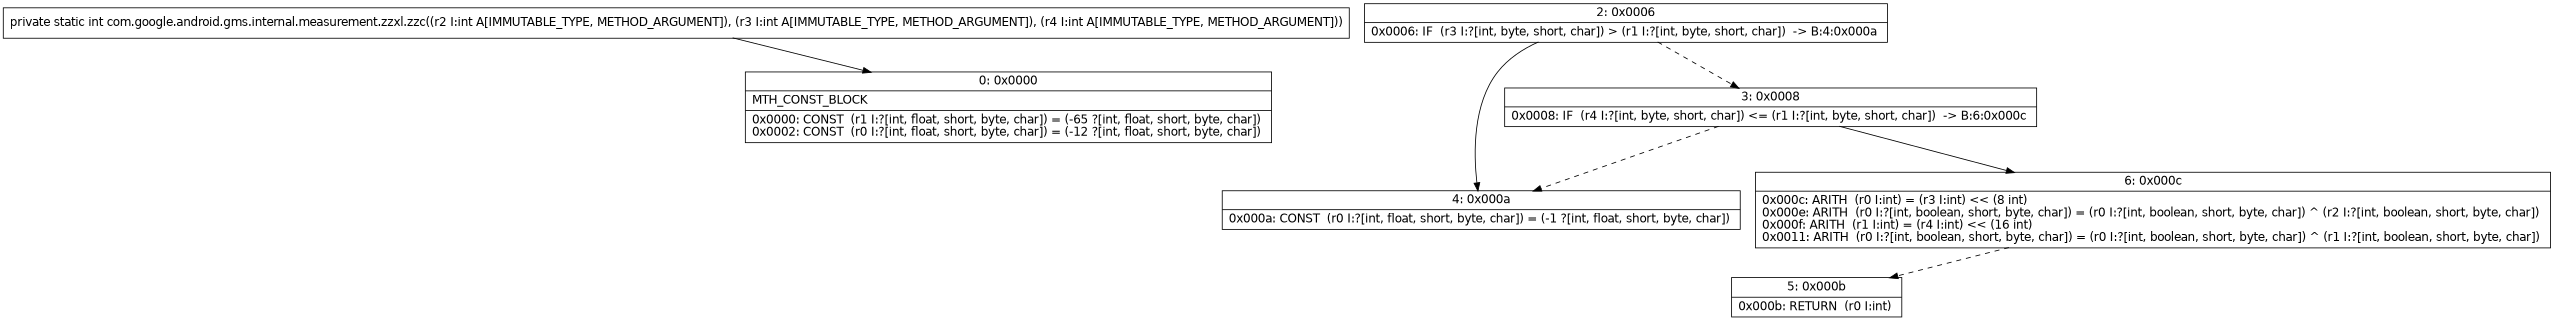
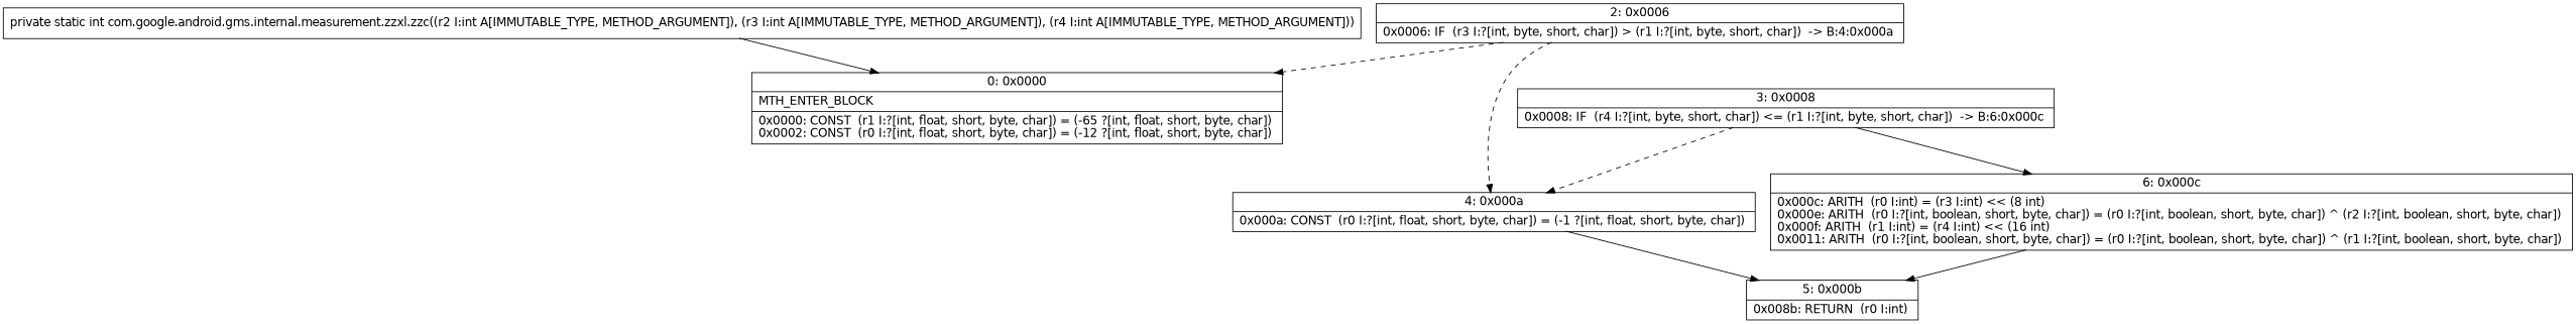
  digraph {
    fontname="DejaVu Sans"
    node [fontname="DejaVu Sans" shape=record]
    edge [fontname="DejaVu Sans"]
-   n1 [label="{0\:\ 0x0000|MTH_CONST_BLOCK\l|0x0000: CONST  (r1 I:?[int, float, short, byte, char]) = (\-65 ?[int, float, short, byte, char]) \l0x0002: CONST  (r0 I:?[int, float, short, byte, char]) = (\-12 ?[int, float, short, byte, char]) \l}"]
+   n1 [label="{0\:\ 0x0000|MTH_ENTER_BLOCK\l|0x0000: CONST  (r1 I:?[int, float, short, byte, char]) = (\-65 ?[int, float, short, byte, char]) \l0x0002: CONST  (r0 I:?[int, float, short, byte, char]) = (\-12 ?[int, float, short, byte, char]) \l}"]
    n2 [label="{2\:\ 0x0006|0x0006: IF  (r3 I:?[int, byte, short, char]) \> (r1 I:?[int, byte, short, char])  \-\> B:4:0x000a \l}"]
    n3 [label="{4\:\ 0x000a|0x000a: CONST  (r0 I:?[int, float, short, byte, char]) = (\-1 ?[int, float, short, byte, char]) \l}"]
    n4 [label="{3\:\ 0x0008|0x0008: IF  (r4 I:?[int, byte, short, char]) \<= (r1 I:?[int, byte, short, char])  \-\> B:6:0x000c \l}"]
-   n5 [label="{5\:\ 0x000b|0x000b: RETURN  (r0 I:int) \l}"]
+   n5 [label="{5\:\ 0x000b|0x008b: RETURN  (r0 I:int) \l}"]
    n6 [label="{6\:\ 0x000c|0x000c: ARITH  (r0 I:int) = (r3 I:int) \<\< (8 int) \l0x000e: ARITH  (r0 I:?[int, boolean, short, byte, char]) = (r0 I:?[int, boolean, short, byte, char]) ^ (r2 I:?[int, boolean, short, byte, char]) \l0x000f: ARITH  (r1 I:int) = (r4 I:int) \<\< (16 int) \l0x0011: ARITH  (r0 I:?[int, boolean, short, byte, char]) = (r0 I:?[int, boolean, short, byte, char]) ^ (r1 I:?[int, boolean, short, byte, char]) \l}"]
    n7 [label="{private static int com.google.android.gms.internal.measurement.zzxl.zzc((r2 I:int A[IMMUTABLE_TYPE, METHOD_ARGUMENT]), (r3 I:int A[IMMUTABLE_TYPE, METHOD_ARGUMENT]), (r4 I:int A[IMMUTABLE_TYPE, METHOD_ARGUMENT])) }"]
-   n2 -> n3
-   n2 -> n4 [style=dashed]
+   n2 -> n3 [style=dashed]
+   n2 -> n1 [style=dashed]
+   n3 -> n5
    n4 -> n3 [style=dashed]
    n4 -> n6
-   n6 -> n5 [style=dashed]
+   n6 -> n5
    n7 -> n1
  }
